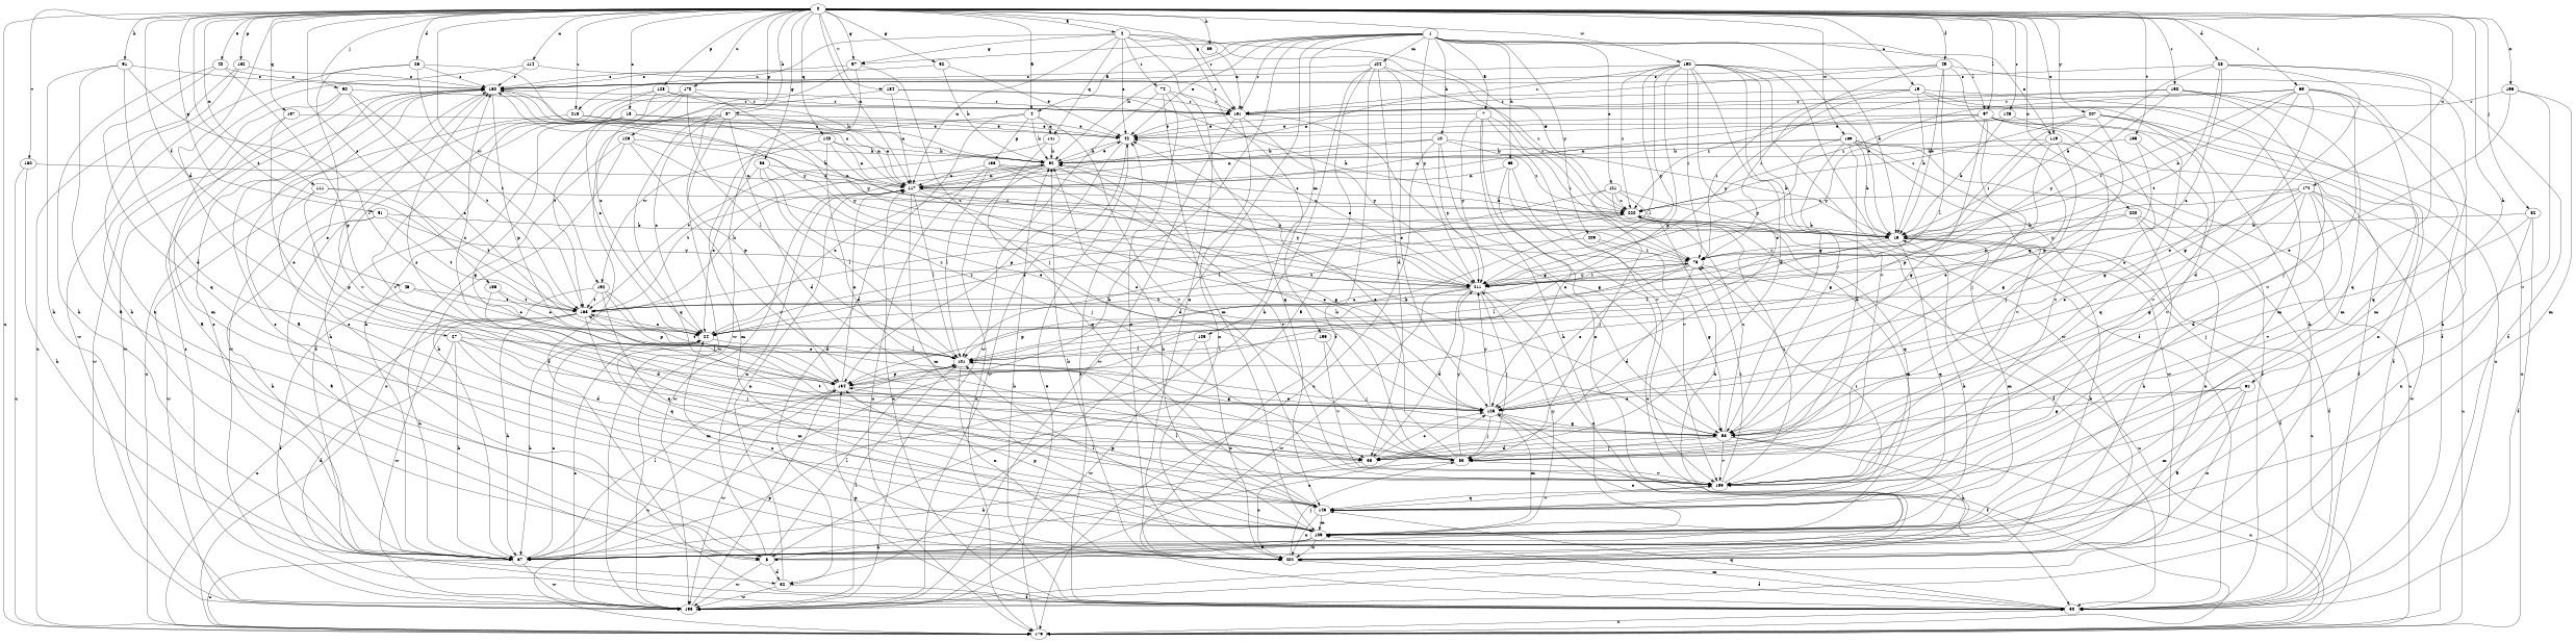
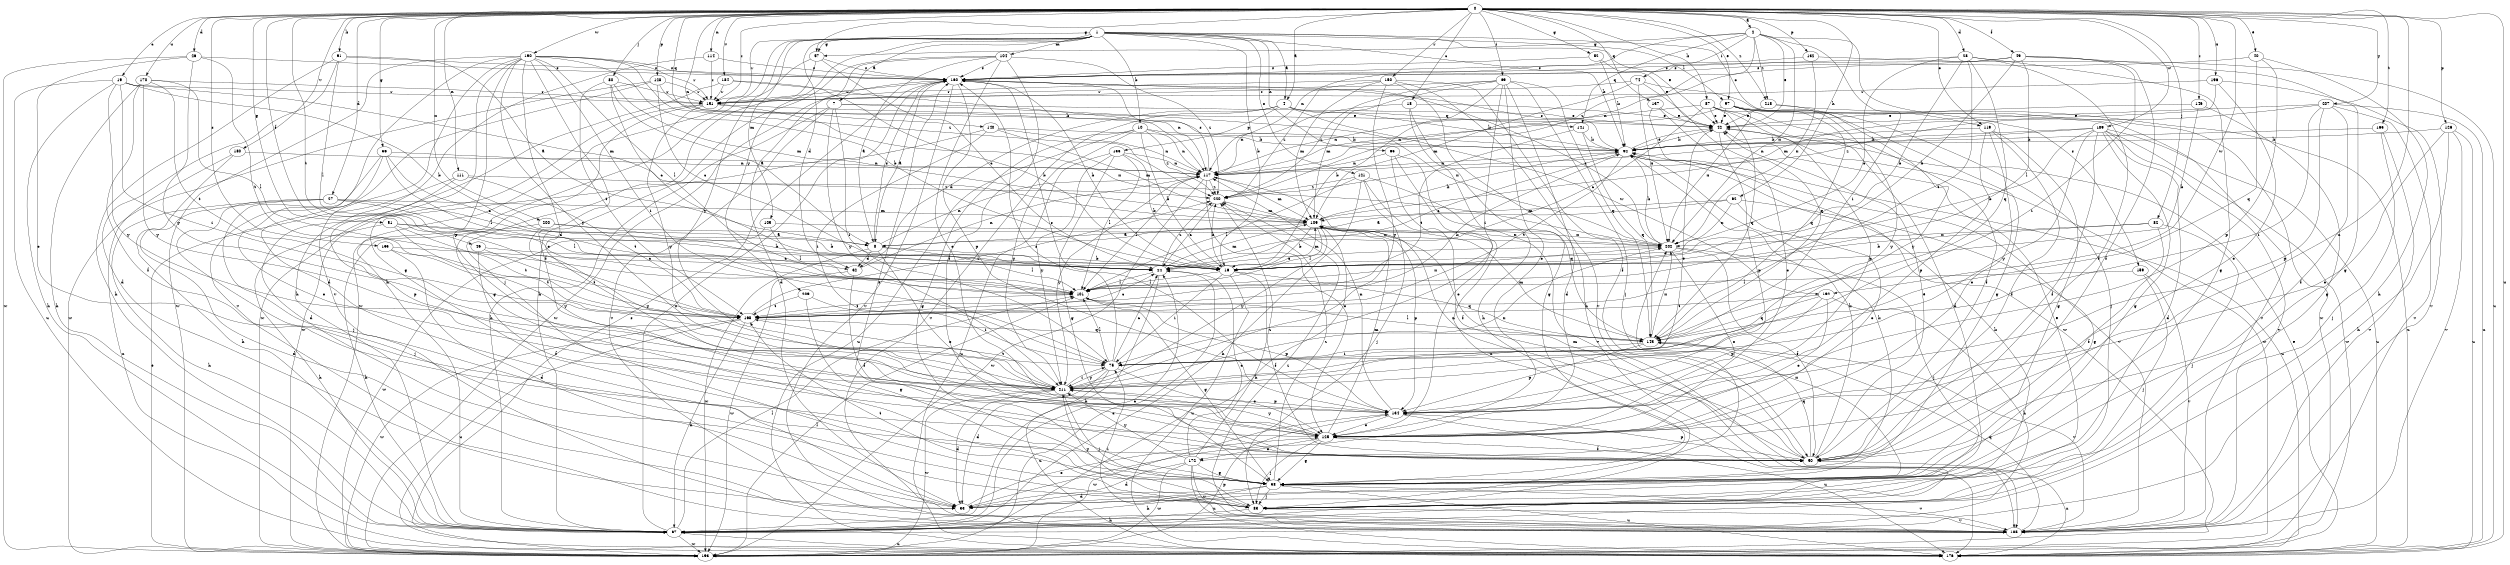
  strict digraph {
    0
    2
    4
    18
    19
    26
    27
    28
    40
    46
    49
    51
    52
    56
    57
    62
    69
-   80 [label=90]
+   80
    82
    87
-   89
    91
    97
    111
    114
    117
    119
    126
    128
    132
    137
    140
    146
    150
    151
    155
    165
    168
    170
    172
    176
    180
    184
    189
    190
    192
    196
    200
    207
    218
    42
    74
    75
    141
    159
    202
    220
    32
    92
    133
    185
    67
    58
    16
    211
    109
    125
    160
    193
    101
    33
    83
    50
    143
    24
    134
    8
    1
    7
    10
    65
    104
    105
    121
    209
    0 -> 2 [label=a]
    0 -> 4 [label=a]
    0 -> 18 [label=c]
    0 -> 19 [label=c]
    0 -> 26 [label=d]
    0 -> 27 [label=d]
    0 -> 28 [label=d]
    0 -> 40 [label=e]
    0 -> 46 [label=f]
    0 -> 49 [label=f]
    0 -> 51 [label=g]
    0 -> 52 [label=g]
    0 -> 56 [label=g]
    0 -> 57 [label=g]
    0 -> 62 [label=h]
    0 -> 69 [label=i]
    0 -> 80 [label=j]
    0 -> 82 [label=j]
    0 -> 87 [label=k]
-   0 -> 89 [label=k]
    0 -> 91 [label=k]
-   0 -> 97 [label=l]
+   0 -> 97 [label=e]
    0 -> 111 [label=n]
    0 -> 114 [label=n]
    0 -> 117 [label=n]
    0 -> 119 [label=o]
    0 -> 126 [label=p]
    0 -> 128 [label=p]
    0 -> 132 [label=p]
    0 -> 137 [label=q]
    0 -> 140 [label=q]
    0 -> 146 [label=r]
    0 -> 150 [label=r]
    0 -> 151 [label=r]
    0 -> 155 [label=s]
    0 -> 165 [label=t]
    0 -> 168 [label=t]
    0 -> 170 [label=u]
    0 -> 172 [label=u]
    0 -> 176 [label=u]
    0 -> 180 [label=v]
    0 -> 184 [label=v]
    0 -> 189 [label=w]
    0 -> 190 [label=w]
    0 -> 192 [label=w]
    0 -> 196 [label=x]
    0 -> 200 [label=x]
    0 -> 207 [label=y]
    0 -> 218 [label=z]
    2 -> 57 [label=g]
    2 -> 117 [label=n]
    2 -> 218 [label=z]
    2 -> 42 [label=e]
    2 -> 74 [label=i]
    2 -> 75 [label=i]
    2 -> 141 [label=q]
    2 -> 159 [label=s]
    2 -> 202 [label=x]
    2 -> 220 [label=z]
    4 -> 192 [label=w]
    4 -> 141 [label=q]
    4 -> 32 [label=d]
    4 -> 92 [label=k]
    4 -> 133 [label=p]
    4 -> 185 [label=v]
    18 -> 117 [label=n]
    18 -> 42 [label=e]
    18 -> 67 [label=h]
    18 -> 58 [label=g]
    19 -> 151 [label=r]
    19 -> 176 [label=u]
    19 -> 75 [label=i]
    19 -> 67 [label=h]
    19 -> 16 [label=b]
    19 -> 211 [label=y]
    19 -> 109 [label=m]
    26 -> 168 [label=t]
    26 -> 211 [label=y]
    26 -> 125 [label=o]
    26 -> 160 [label=s]
    26 -> 193 [label=w]
    27 -> 32 [label=d]
    27 -> 67 [label=h]
    27 -> 109 [label=m]
    27 -> 101 [label=l]
    27 -> 33 [label=d]
    27 -> 83 [label=j]
    28 -> 168 [label=t]
    28 -> 58 [label=g]
    28 -> 16 [label=b]
    28 -> 160 [label=s]
    28 -> 50 [label=f]
    28 -> 143 [label=q]
    28 -> 24 [label=c]
    40 -> 67 [label=h]
    40 -> 160 [label=s]
    40 -> 143 [label=q]
    40 -> 134 [label=p]
    46 -> 168 [label=t]
    46 -> 50 [label=f]
    46 -> 24 [label=c]
    49 -> 117 [label=n]
    49 -> 75 [label=i]
    49 -> 58 [label=g]
    49 -> 16 [label=b]
    49 -> 160 [label=s]
    49 -> 101 [label=l]
    49 -> 50 [label=f]
    51 -> 168 [label=t]
    51 -> 67 [label=h]
    51 -> 16 [label=b]
    51 -> 211 [label=y]
    51 -> 8 [label=a]
    52 -> 42 [label=e]
    52 -> 92 [label=k]
    52 -> 160 [label=s]
    56 -> 117 [label=n]
    56 -> 125 [label=o]
    56 -> 101 [label=l]
    56 -> 83 [label=j]
    56 -> 24 [label=c]
    57 -> 160 [label=s]
    57 -> 193 [label=w]
    57 -> 83 [label=j]
    57 -> 24 [label=c]
    62 -> 202 [label=x]
    62 -> 58 [label=g]
    62 -> 109 [label=m]
    62 -> 125 [label=o]
    62 -> 8 [label=a]
    69 -> 151 [label=r]
    69 -> 75 [label=i]
    69 -> 220 [label=z]
    69 -> 16 [label=b]
    69 -> 109 [label=m]
    69 -> 125 [label=o]
    69 -> 33 [label=d]
    69 -> 83 [label=j]
    69 -> 143 [label=q]
    80 -> 151 [label=r]
    80 -> 168 [label=t]
    80 -> 109 [label=m]
    80 -> 24 [label=c]
    80 -> 8 [label=a]
    82 -> 202 [label=x]
    82 -> 16 [label=b]
    82 -> 83 [label=j]
    82 -> 50 [label=f]
    87 -> 117 [label=n]
    87 -> 42 [label=e]
    87 -> 33 [label=d]
    87 -> 50 [label=f]
    87 -> 143 [label=q]
    87 -> 24 [label=c]
    87 -> 134 [label=p]
-   89 -> 151 [label=r]
    91 -> 67 [label=h]
    91 -> 160 [label=s]
    91 -> 101 [label=l]
    91 -> 33 [label=d]
    91 -> 8 [label=a]
    97 -> 117 [label=n]
    97 -> 42 [label=e]
    97 -> 202 [label=x]
    97 -> 185 [label=v]
    97 -> 58 [label=g]
    97 -> 211 [label=y]
    97 -> 83 [label=j]
    97 -> 143 [label=q]
    111 -> 168 [label=t]
    111 -> 220 [label=z]
-   111 -> 193 [label=w]
+   111 -> 193 [label=e]
    111 -> 134 [label=p]
    114 -> 151 [label=r]
    114 -> 67 [label=h]
    114 -> 160 [label=s]
    117 -> 220 [label=z]
    117 -> 211 [label=y]
    117 -> 109 [label=m]
    117 -> 125 [label=o]
    117 -> 160 [label=s]
    117 -> 193 [label=w]
    117 -> 101 [label=l]
    119 -> 92 [label=k]
    119 -> 58 [label=g]
    119 -> 125 [label=o]
    119 -> 50 [label=f]
    119 -> 134 [label=p]
    126 -> 176 [label=u]
    126 -> 92 [label=k]
    126 -> 185 [label=v]
    126 -> 67 [label=h]
    126 -> 125 [label=o]
    128 -> 151 [label=r]
    128 -> 92 [label=k]
    128 -> 185 [label=v]
    128 -> 193 [label=w]
    128 -> 24 [label=c]
    132 -> 176 [label=u]
    132 -> 202 [label=x]
    132 -> 160 [label=s]
    137 -> 42 [label=e]
    137 -> 125 [label=o]
    137 -> 193 [label=w]
    140 -> 117 [label=n]
    140 -> 75 [label=i]
    140 -> 92 [label=k]
    140 -> 109 [label=m]
    140 -> 33 [label=d]
    146 -> 42 [label=e]
    146 -> 58 [label=g]
    146 -> 16 [label=b]
    150 -> 151 [label=r]
    150 -> 220 [label=z]
    150 -> 185 [label=v]
    150 -> 67 [label=h]
    150 -> 211 [label=y]
    150 -> 109 [label=m]
    151 -> 42 [label=e]
    151 -> 202 [label=x]
    151 -> 58 [label=g]
    151 -> 211 [label=y]
    151 -> 193 [label=w]
    155 -> 168 [label=t]
    155 -> 33 [label=d]
    155 -> 24 [label=c]
    165 -> 92 [label=k]
    165 -> 185 [label=v]
    165 -> 83 [label=j]
    168 -> 176 [label=u]
    168 -> 220 [label=z]
    168 -> 92 [label=k]
    168 -> 67 [label=h]
    168 -> 193 [label=w]
    168 -> 143 [label=q]
    168 -> 24 [label=c]
    170 -> 151 [label=r]
    170 -> 168 [label=t]
    170 -> 67 [label=h]
    170 -> 211 [label=y]
    170 -> 101 [label=l]
    170 -> 50 [label=f]
    172 -> 176 [label=u]
    172 -> 220 [label=z]
    172 -> 185 [label=v]
    172 -> 58 [label=g]
    172 -> 211 [label=y]
-   172 -> 125 [label=o]
+   125 -> 172 [label=o]
    172 -> 193 [label=w]
    172 -> 33 [label=d]
    172 -> 24 [label=c]
    176 -> 42 [label=e]
    180 -> 117 [label=n]
    180 -> 176 [label=u]
    180 -> 67 [label=h]
    184 -> 117 [label=n]
    184 -> 151 [label=r]
    184 -> 16 [label=b]
    184 -> 193 [label=w]
    189 -> 117 [label=n]
    189 -> 176 [label=u]
    189 -> 92 [label=k]
    189 -> 185 [label=v]
    189 -> 58 [label=g]
    189 -> 16 [label=b]
    189 -> 211 [label=y]
    189 -> 193 [label=w]
    189 -> 33 [label=d]
    189 -> 50 [label=f]
    190 -> 151 [label=r]
    190 -> 75 [label=i]
    190 -> 220 [label=z]
    190 -> 185 [label=v]
    190 -> 58 [label=g]
    190 -> 16 [label=b]
    190 -> 211 [label=y]
    190 -> 125 [label=o]
    190 -> 160 [label=s]
    190 -> 193 [label=w]
    190 -> 101 [label=l]
    190 -> 33 [label=d]
    190 -> 50 [label=f]
    190 -> 134 [label=p]
    192 -> 168 [label=t]
    192 -> 67 [label=h]
    192 -> 125 [label=o]
    192 -> 143 [label=q]
    192 -> 134 [label=p]
    196 -> 151 [label=r]
    196 -> 185 [label=v]
    196 -> 109 [label=m]
    196 -> 125 [label=o]
    200 -> 202 [label=x]
    200 -> 67 [label=h]
    200 -> 16 [label=b]
    200 -> 211 [label=y]
-   200 -> 50 [label=f]
+   150 -> 50 [label=f]
    207 -> 176 [label=u]
    207 -> 42 [label=e]
    207 -> 75 [label=i]
    207 -> 220 [label=z]
    207 -> 185 [label=v]
    207 -> 50 [label=f]
    207 -> 134 [label=p]
    218 -> 176 [label=u]
    218 -> 42 [label=e]
    218 -> 211 [label=y]
    42 -> 92 [label=k]
    42 -> 193 [label=w]
    42 -> 134 [label=p]
    74 -> 151 [label=r]
    74 -> 202 [label=x]
    74 -> 109 [label=m]
    74 -> 193 [label=w]
    74 -> 143 [label=q]
    75 -> 176 [label=u]
    75 -> 211 [label=y]
    75 -> 125 [label=o]
    75 -> 160 [label=s]
    75 -> 101 [label=l]
    75 -> 33 [label=d]
    75 -> 24 [label=c]
    141 -> 168 [label=t]
    141 -> 92 [label=k]
    141 -> 143 [label=q]
    159 -> 185 [label=v]
    159 -> 101 [label=l]
    159 -> 83 [label=j]
    202 -> 92 [label=k]
    202 -> 125 [label=o]
    202 -> 160 [label=s]
    202 -> 83 [label=j]
    202 -> 50 [label=f]
    202 -> 24 [label=c]
-   220 -> 16 [label=b]
+   16 -> 220 [label=b]
    220 -> 109 [label=m]
    220 -> 24 [label=c]
    32 -> 117 [label=n]
    32 -> 193 [label=w]
    32 -> 50 [label=f]
    92 -> 117 [label=n]
    92 -> 168 [label=t]
    92 -> 176 [label=u]
    92 -> 42 [label=e]
    92 -> 185 [label=v]
    92 -> 160 [label=s]
    92 -> 24 [label=c]
    133 -> 117 [label=n]
    133 -> 176 [label=u]
    133 -> 58 [label=g]
    133 -> 16 [label=b]
    133 -> 211 [label=y]
    133 -> 101 [label=l]
    185 -> 75 [label=i]
    185 -> 220 [label=z]
    185 -> 143 [label=q]
    67 -> 176 [label=u]
    67 -> 160 [label=s]
    67 -> 193 [label=w]
    67 -> 101 [label=l]
    67 -> 24 [label=c]
    58 -> 176 [label=u]
    58 -> 220 [label=z]
    58 -> 92 [label=k]
    58 -> 185 [label=v]
    58 -> 67 [label=h]
    58 -> 160 [label=s]
    58 -> 33 [label=d]
    58 -> 83 [label=j]
    16 -> 176 [label=u]
    16 -> 75 [label=i]
    16 -> 109 [label=m]
    16 -> 101 [label=l]
    16 -> 50 [label=f]
    16 -> 143 [label=q]
    211 -> 168 [label=t]
    211 -> 42 [label=e]
    211 -> 75 [label=i]
    211 -> 202 [label=x]
    211 -> 193 [label=w]
    211 -> 33 [label=d]
    211 -> 83 [label=j]
    211 -> 134 [label=p]
    109 -> 202 [label=x]
    109 -> 92 [label=k]
    109 -> 67 [label=h]
    109 -> 16 [label=b]
    109 -> 211 [label=y]
    109 -> 101 [label=l]
    109 -> 134 [label=p]
    109 -> 8 [label=a]
    125 -> 58 [label=g]
    125 -> 211 [label=y]
    125 -> 109 [label=m]
    125 -> 83 [label=j]
    125 -> 50 [label=f]
    160 -> 151 [label=r]
    160 -> 185 [label=v]
    160 -> 16 [label=b]
    160 -> 193 [label=w]
    160 -> 134 [label=p]
    160 -> 8 [label=a]
    193 -> 160 [label=s]
    193 -> 101 [label=l]
    193 -> 24 [label=c]
    193 -> 134 [label=p]
    101 -> 168 [label=t]
    101 -> 202 [label=x]
    101 -> 58 [label=g]
    101 -> 134 [label=p]
    33 -> 202 [label=x]
    33 -> 125 [label=o]
    83 -> 168 [label=t]
    83 -> 42 [label=e]
    83 -> 92 [label=k]
    83 -> 185 [label=v]
    83 -> 67 [label=h]
    83 -> 211 [label=y]
    50 -> 117 [label=n]
    50 -> 176 [label=u]
    50 -> 42 [label=e]
    50 -> 92 [label=k]
    50 -> 109 [label=m]
    50 -> 143 [label=q]
    50 -> 134 [label=p]
    143 -> 75 [label=i]
    143 -> 202 [label=x]
    143 -> 185 [label=v]
    143 -> 109 [label=m]
    143 -> 101 [label=l]
    143 -> 134 [label=p]
    24 -> 220 [label=z]
    24 -> 67 [label=h]
    24 -> 109 [label=m]
    24 -> 101 [label=l]
    134 -> 117 [label=n]
    134 -> 176 [label=u]
    134 -> 125 [label=o]
    134 -> 160 [label=s]
    134 -> 193 [label=w]
    8 -> 117 [label=n]
    8 -> 32 [label=d]
    8 -> 16 [label=b]
    8 -> 125 [label=o]
    8 -> 160 [label=s]
    8 -> 193 [label=w]
    8 -> 101 [label=l]
    1 -> 4 [label=a]
    1 -> 57 [label=g]
    1 -> 97 [label=l]
    1 -> 119 [label=o]
    1 -> 151 [label=r]
    1 -> 42 [label=e]
    1 -> 32 [label=d]
    1 -> 92 [label=k]
    1 -> 67 [label=h]
    1 -> 16 [label=b]
    1 -> 211 [label=y]
    1 -> 7 [label=a]
    1 -> 10 [label=b]
    1 -> 65 [label=h]
    1 -> 104 [label=m]
    1 -> 105 [label=m]
    1 -> 121 [label=o]
    1 -> 209 [label=y]
    7 -> 42 [label=e]
    7 -> 75 [label=i]
    7 -> 202 [label=x]
    7 -> 185 [label=v]
    7 -> 67 [label=h]
    7 -> 211 [label=y]
    10 -> 117 [label=n]
    10 -> 176 [label=u]
    10 -> 220 [label=z]
    10 -> 92 [label=k]
    10 -> 58 [label=g]
    10 -> 16 [label=b]
    10 -> 211 [label=y]
    65 -> 117 [label=n]
    65 -> 176 [label=u]
    65 -> 185 [label=v]
    65 -> 125 [label=o]
    104 -> 220 [label=z]
    104 -> 67 [label=h]
    104 -> 125 [label=o]
    104 -> 160 [label=s]
    104 -> 33 [label=d]
    104 -> 50 [label=f]
    104 -> 8 [label=a]
    105 -> 202 [label=x]
    105 -> 193 [label=w]
    105 -> 101 [label=l]
    121 -> 220 [label=z]
    121 -> 67 [label=h]
    121 -> 101 [label=l]
    121 -> 83 [label=j]
    121 -> 50 [label=f]
    121 -> 143 [label=q]
    209 -> 168 [label=t]
    209 -> 75 [label=i]
    209 -> 58 [label=g]
  }
